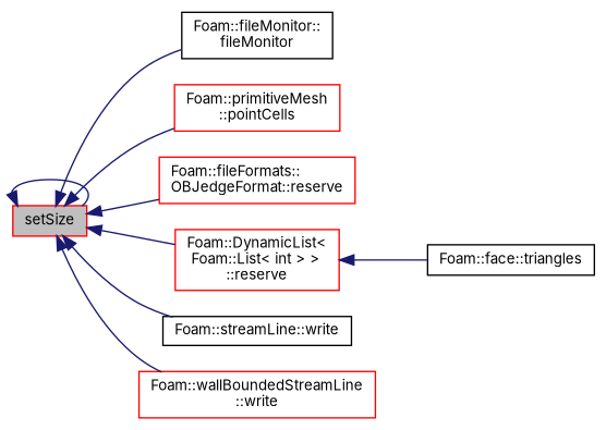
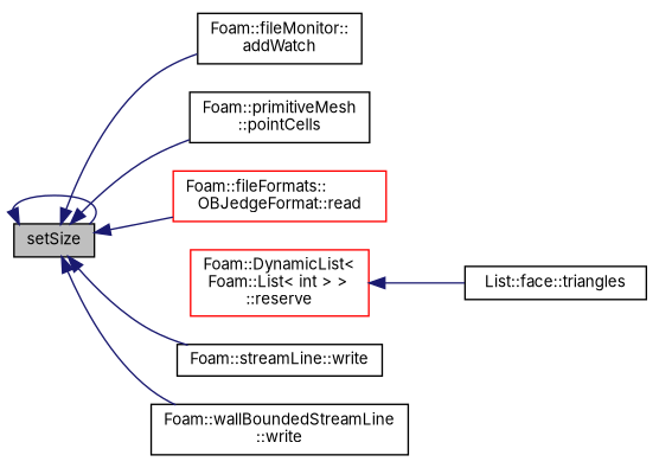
  digraph {
    fontname=Inter
    rankdir=LR
    node [color=black fontname=Inter fontsize=10 shape=record]
    edge [color=midnightblue dir=back fontname=Inter fontsize=10 labelfontname=FreeSans labelfontsize=10 style=solid]
-   n1 [color=red fillcolor=grey75 fontcolor=black height=0.2 label=setSize style=filled width=0.4]
-   n2 [height=0.2 label="Foam::fileMonitor::\lfileMonitor" width=0.4]
-   n3 [color=red height=0.2 label="Foam::primitiveMesh\l::pointCells" width=0.4]
-   n4 [color=red height=0.2 label="Foam::fileFormats::\lOBJedgeFormat::reserve" width=0.4]
+   n1 [fillcolor=grey75 fontcolor=black height=0.2 label=setSize style=filled width=0.4]
+   n2 [height=0.2 label="Foam::fileMonitor::\laddWatch" width=0.4]
+   n3 [height=0.2 label="Foam::primitiveMesh\l::pointCells" width=0.4]
+   n4 [color=red height=0.2 label="Foam::fileFormats::\lOBJedgeFormat::read" width=0.4]
    n5 [color=red height=0.2 label="Foam::DynamicList\<\l Foam::List\< int \> \>\l::reserve" width=0.4]
    n6 [height=0.2 label="Foam::streamLine::write" width=0.4]
-   n7 [color=red height=0.2 label="Foam::wallBoundedStreamLine\l::write" width=0.4]
-   n8 [height=0.2 label="Foam::face::triangles" width=0.4]
+   n7 [height=0.2 label="Foam::wallBoundedStreamLine\l::write" width=0.4]
+   n8 [height=0.2 label="List::face::triangles" width=0.4]
    n1 -> n1
    n1 -> n2
    n1 -> n3
    n1 -> n4
-   n1 -> n5
    n1 -> n6
    n1 -> n7
    n5 -> n8
  }
